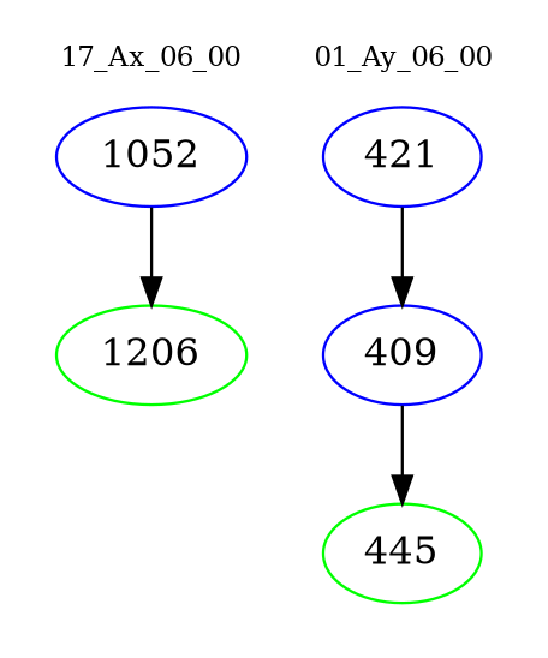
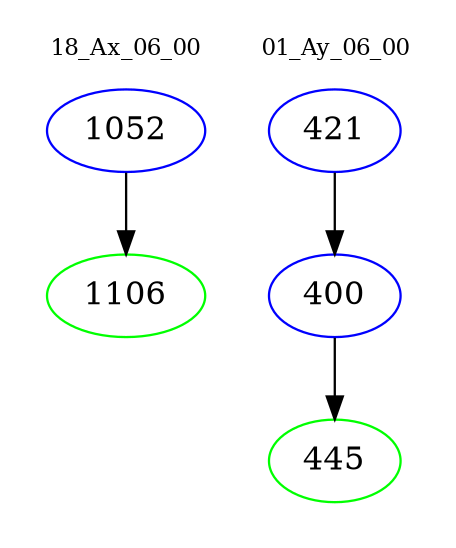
  digraph {
    node [color=blue]
    edge [color=black]
    n1 [label=1052]
-   n2 [color=green label=1206]
+   n2 [color=green label=1106]
    n3 [label=421]
-   n4 [label=409]
+   n4 [label=400]
    n5 [color=green label=445]
    subgraph cluster_1 {
      color=white
      fontsize=10
-     label="17_Ax_06_00"
+     label="18_Ax_06_00"
      n1
      n2
    }
    subgraph cluster_2 {
      color=white
      fontsize=10
      label="01_Ay_06_00"
      n3
      n4
      n5
    }
    n1 -> n2
    n3 -> n4
    n4 -> n5
  }
